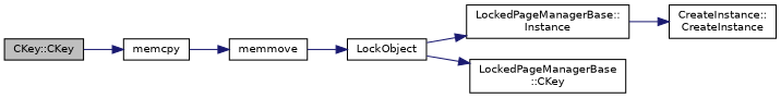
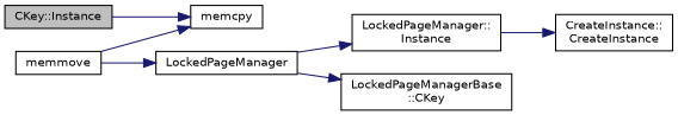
  digraph {
    rankdir=LR
    node [color=black fillcolor=white fontname=Helvetica fontsize=10 shape=record style=filled]
    edge [color=midnightblue fontname=Helvetica fontsize=10 labelfontname=Helvetica labelfontsize=10 style=solid]
-   n1 [fillcolor=grey75 fontcolor=black height=0.2 label="CKey::CKey" width=0.4]
+   n1 [fillcolor=grey75 fontcolor=black height=0.2 label="CKey::Instance" width=0.4]
    n2 [height=0.2 label=memcpy width=0.4]
-   n3 [height=0.2 label=LockObject width=0.4]
-   n4 [height=0.2 label="LockedPageManagerBase::\lInstance" width=0.4]
+   n3 [height=0.2 label=LockedPageManager width=0.4]
+   n4 [height=0.2 label="LockedPageManager::\lInstance" width=0.4]
    n5 [height=0.2 label="LockedPageManagerBase\l::CKey" width=0.4]
    n6 [height=0.2 label=memmove width=0.4]
    n7 [height=0.2 label="CreateInstance::\lCreateInstance" width=0.4]
    n1 -> n2
-   n2 -> n6
+   n6 -> n2
    n3 -> n4
    n3 -> n5
    n4 -> n7
    n6 -> n3
  }
